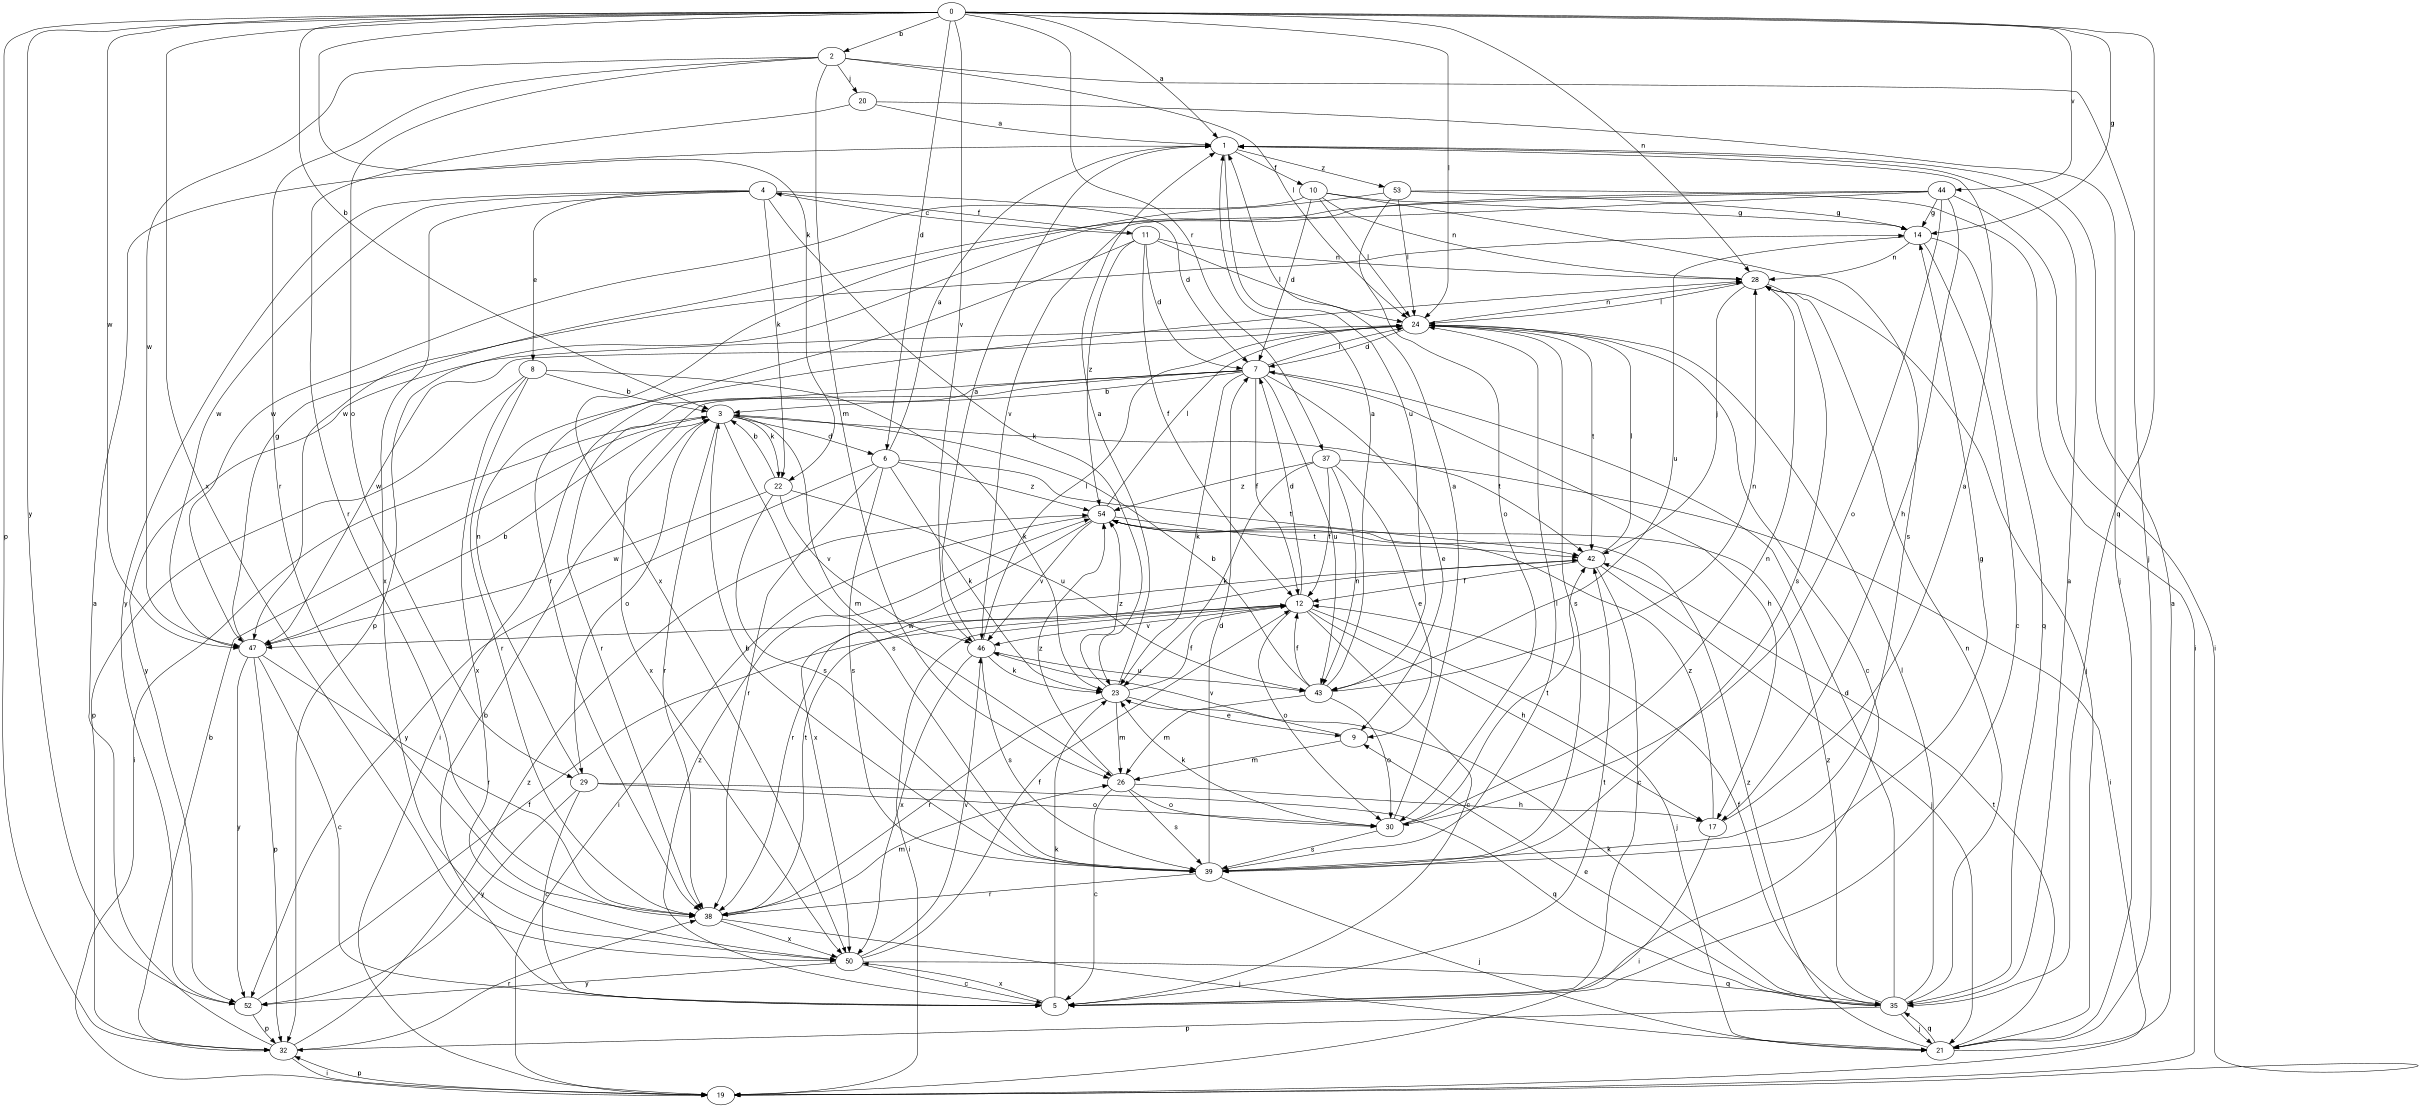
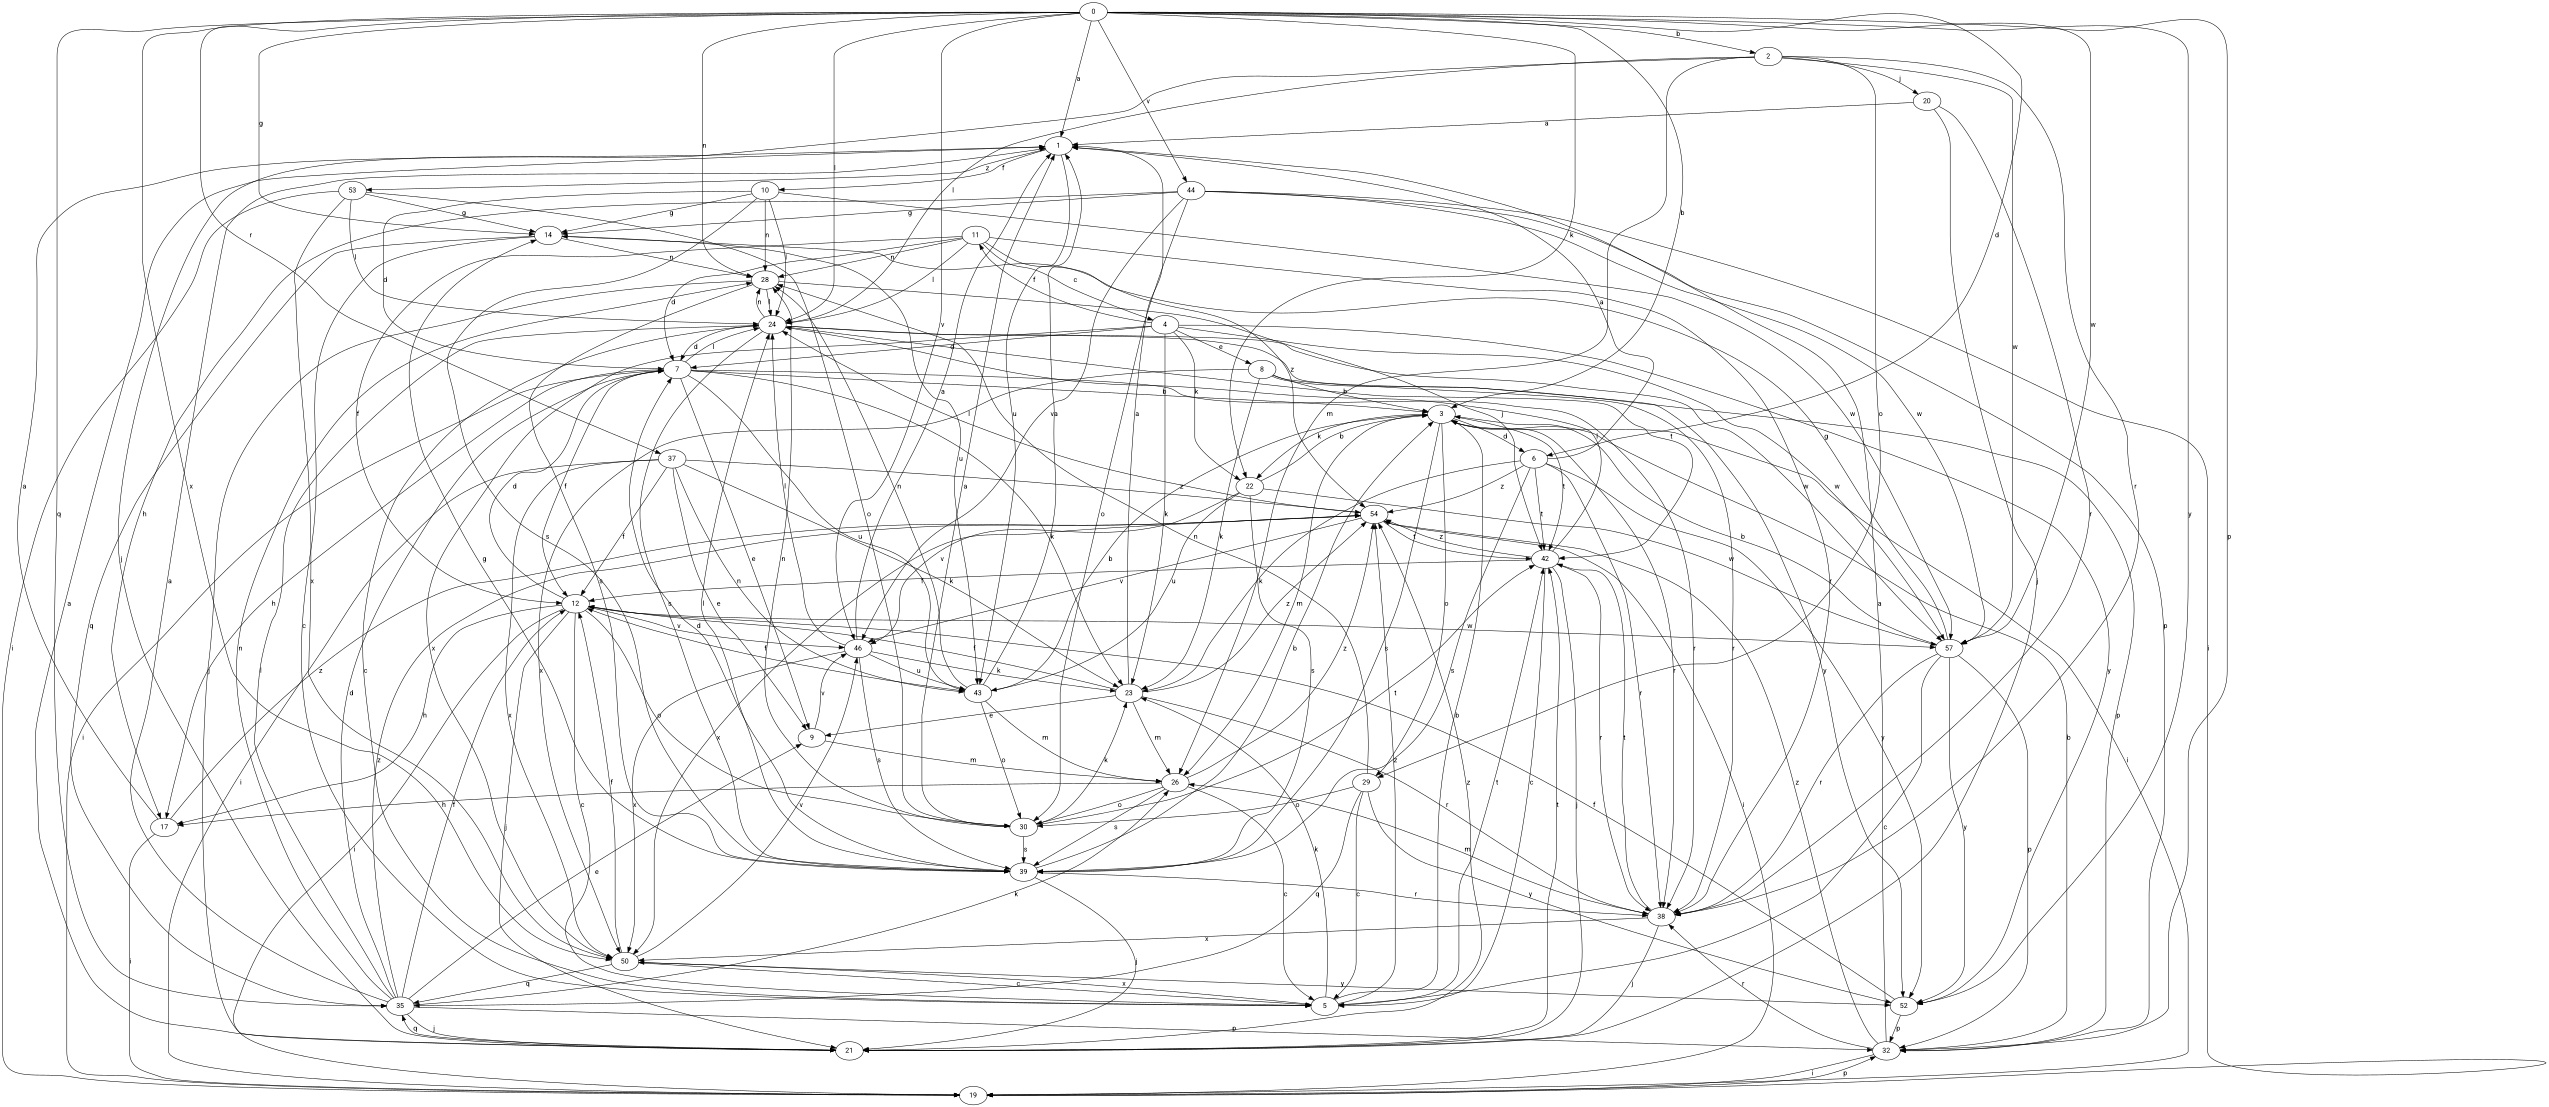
  strict digraph {
    fontname=Roboto
    node [fontname=Roboto]
    edge [fontname=Roboto]
    0
    1
    2
    3
    6
    14
    22
    24
    28
    32
    35
    37
    44
    46
-   47
+   47 [label=57]
    50
    52
    10
    43
    53
    20
    21
    26
    29
    38
    19
    39
    42
    23
    54
    5
    7
    9
    12
    17
    30
    4
    8
    11
    0 -> 1 [label=a]
    0 -> 2 [label=b]
    0 -> 3 [label=b]
    0 -> 6 [label=d]
    0 -> 14 [label=g]
    0 -> 22 [label=k]
    0 -> 24 [label=l]
    0 -> 28 [label=n]
    0 -> 32 [label=p]
    0 -> 35 [label=q]
    0 -> 37 [label=r]
    0 -> 44 [label=v]
    0 -> 46 [label=v]
    0 -> 47 [label=w]
    0 -> 50 [label=x]
    0 -> 52 [label=y]
    1 -> 10 [label=f]
    1 -> 43 [label=u]
    1 -> 53 [label=z]
    2 -> 24 [label=l]
    2 -> 47 [label=w]
    2 -> 20 [label=j]
    2 -> 21 [label=j]
    2 -> 26 [label=m]
    2 -> 29 [label=o]
    2 -> 38 [label=r]
    3 -> 6 [label=d]
    3 -> 22 [label=k]
    3 -> 26 [label=m]
    3 -> 29 [label=o]
    3 -> 38 [label=r]
    3 -> 19 [label=i]
    3 -> 39 [label=s]
    3 -> 42 [label=t]
    6 -> 1 [label=a]
    6 -> 52 [label=y]
    6 -> 38 [label=r]
    6 -> 39 [label=s]
    6 -> 42 [label=t]
    6 -> 23 [label=k]
    6 -> 54 [label=z]
    14 -> 28 [label=n]
    14 -> 35 [label=q]
    14 -> 43 [label=u]
    14 -> 5 [label=c]
    22 -> 3 [label=b]
    22 -> 46 [label=v]
    22 -> 47 [label=w]
    22 -> 43 [label=u]
    22 -> 39 [label=s]
    24 -> 28 [label=n]
    24 -> 47 [label=w]
    24 -> 52 [label=y]
    24 -> 39 [label=s]
    24 -> 42 [label=t]
    24 -> 5 [label=c]
    24 -> 7 [label=d]
    28 -> 24 [label=l]
    28 -> 21 [label=j]
    28 -> 39 [label=s]
    28 -> 42 [label=j]
    32 -> 1 [label=a]
    32 -> 3 [label=b]
    32 -> 38 [label=r]
    32 -> 19 [label=i]
    32 -> 54 [label=z]
    35 -> 1 [label=a]
    35 -> 24 [label=l]
    35 -> 28 [label=n]
    35 -> 32 [label=p]
    35 -> 21 [label=j]
-   35 -> 23 [label=k]
+   35 -> 26 [label=k]
    35 -> 54 [label=z]
    35 -> 7 [label=d]
    35 -> 9 [label=e]
    35 -> 12 [label=f]
    37 -> 43 [label=n]
    37 -> 19 [label=i]
    37 -> 23 [label=k]
    37 -> 54 [label=z]
    37 -> 9 [label=e]
    37 -> 12 [label=f]
    44 -> 14 [label=g]
    44 -> 32 [label=p]
    44 -> 46 [label=v]
    44 -> 47 [label=w]
    44 -> 19 [label=i]
    44 -> 17 [label=h]
    44 -> 30 [label=o]
    46 -> 1 [label=a]
    46 -> 24 [label=l]
    46 -> 50 [label=x]
    46 -> 43 [label=u]
    46 -> 39 [label=s]
    46 -> 23 [label=k]
    47 -> 3 [label=b]
    47 -> 14 [label=g]
    47 -> 32 [label=p]
    47 -> 52 [label=y]
    47 -> 38 [label=r]
    47 -> 5 [label=c]
    50 -> 35 [label=q]
    50 -> 46 [label=v]
    50 -> 52 [label=y]
    50 -> 5 [label=c]
    50 -> 12 [label=f]
    52 -> 32 [label=p]
    52 -> 12 [label=f]
    10 -> 14 [label=g]
    10 -> 24 [label=l]
    10 -> 28 [label=n]
    10 -> 47 [label=w]
    10 -> 39 [label=s]
    10 -> 7 [label=d]
    43 -> 1 [label=a]
    43 -> 3 [label=b]
    43 -> 28 [label=n]
    43 -> 26 [label=m]
    43 -> 12 [label=f]
    43 -> 30 [label=o]
    53 -> 14 [label=g]
    53 -> 24 [label=l]
    53 -> 50 [label=x]
    53 -> 19 [label=i]
    53 -> 30 [label=o]
    20 -> 1 [label=a]
    20 -> 21 [label=j]
    20 -> 38 [label=r]
    21 -> 1 [label=a]
    21 -> 35 [label=q]
    21 -> 42 [label=t]
    21 -> 54 [label=z]
    26 -> 39 [label=s]
    26 -> 54 [label=z]
    26 -> 5 [label=c]
    26 -> 17 [label=h]
    26 -> 30 [label=o]
    29 -> 28 [label=n]
    29 -> 35 [label=q]
    29 -> 52 [label=y]
    29 -> 5 [label=c]
    29 -> 30 [label=o]
    38 -> 50 [label=x]
    38 -> 21 [label=j]
    38 -> 26 [label=m]
    38 -> 42 [label=t]
    19 -> 32 [label=p]
    39 -> 3 [label=b]
    39 -> 14 [label=g]
    39 -> 24 [label=l]
    39 -> 21 [label=j]
    39 -> 38 [label=r]
    39 -> 7 [label=d]
    42 -> 24 [label=l]
    42 -> 21 [label=j]
    42 -> 38 [label=r]
+   42 -> 54 [label=z]
    42 -> 5 [label=c]
    42 -> 12 [label=f]
    23 -> 1 [label=a]
    23 -> 26 [label=m]
    23 -> 38 [label=r]
    23 -> 54 [label=z]
    23 -> 9 [label=e]
    23 -> 12 [label=f]
    54 -> 24 [label=l]
    54 -> 46 [label=v]
    54 -> 50 [label=x]
    54 -> 19 [label=i]
    54 -> 42 [label=t]
    5 -> 3 [label=b]
    5 -> 50 [label=x]
    5 -> 42 [label=t]
    5 -> 23 [label=k]
    5 -> 54 [label=z]
    7 -> 3 [label=b]
    7 -> 24 [label=l]
-   7 -> 50 [label=x]
+   37 -> 50 [label=x]
    7 -> 43 [label=u]
    7 -> 38 [label=r]
    7 -> 19 [label=i]
    7 -> 23 [label=k]
    7 -> 9 [label=e]
    7 -> 12 [label=f]
    7 -> 17 [label=h]
    9 -> 46 [label=v]
    9 -> 26 [label=m]
    12 -> 46 [label=v]
    12 -> 47 [label=w]
    12 -> 21 [label=j]
    12 -> 19 [label=i]
    12 -> 5 [label=c]
    12 -> 7 [label=d]
    12 -> 17 [label=h]
    12 -> 30 [label=o]
    17 -> 1 [label=a]
    17 -> 19 [label=i]
    17 -> 54 [label=z]
    30 -> 1 [label=a]
    30 -> 28 [label=n]
    30 -> 39 [label=s]
    30 -> 42 [label=t]
    30 -> 23 [label=k]
    4 -> 22 [label=k]
    4 -> 47 [label=w]
    4 -> 50 [label=x]
    4 -> 52 [label=y]
    4 -> 23 [label=k]
    4 -> 7 [label=d]
    4 -> 8 [label=e]
    4 -> 11 [label=f]
    8 -> 3 [label=b]
    8 -> 32 [label=p]
    8 -> 50 [label=x]
    8 -> 38 [label=r]
    8 -> 23 [label=k]
    11 -> 24 [label=l]
    11 -> 28 [label=n]
    11 -> 38 [label=r]
    11 -> 54 [label=z]
    11 -> 7 [label=d]
    11 -> 12 [label=f]
    11 -> 4 [label=c]
  }
